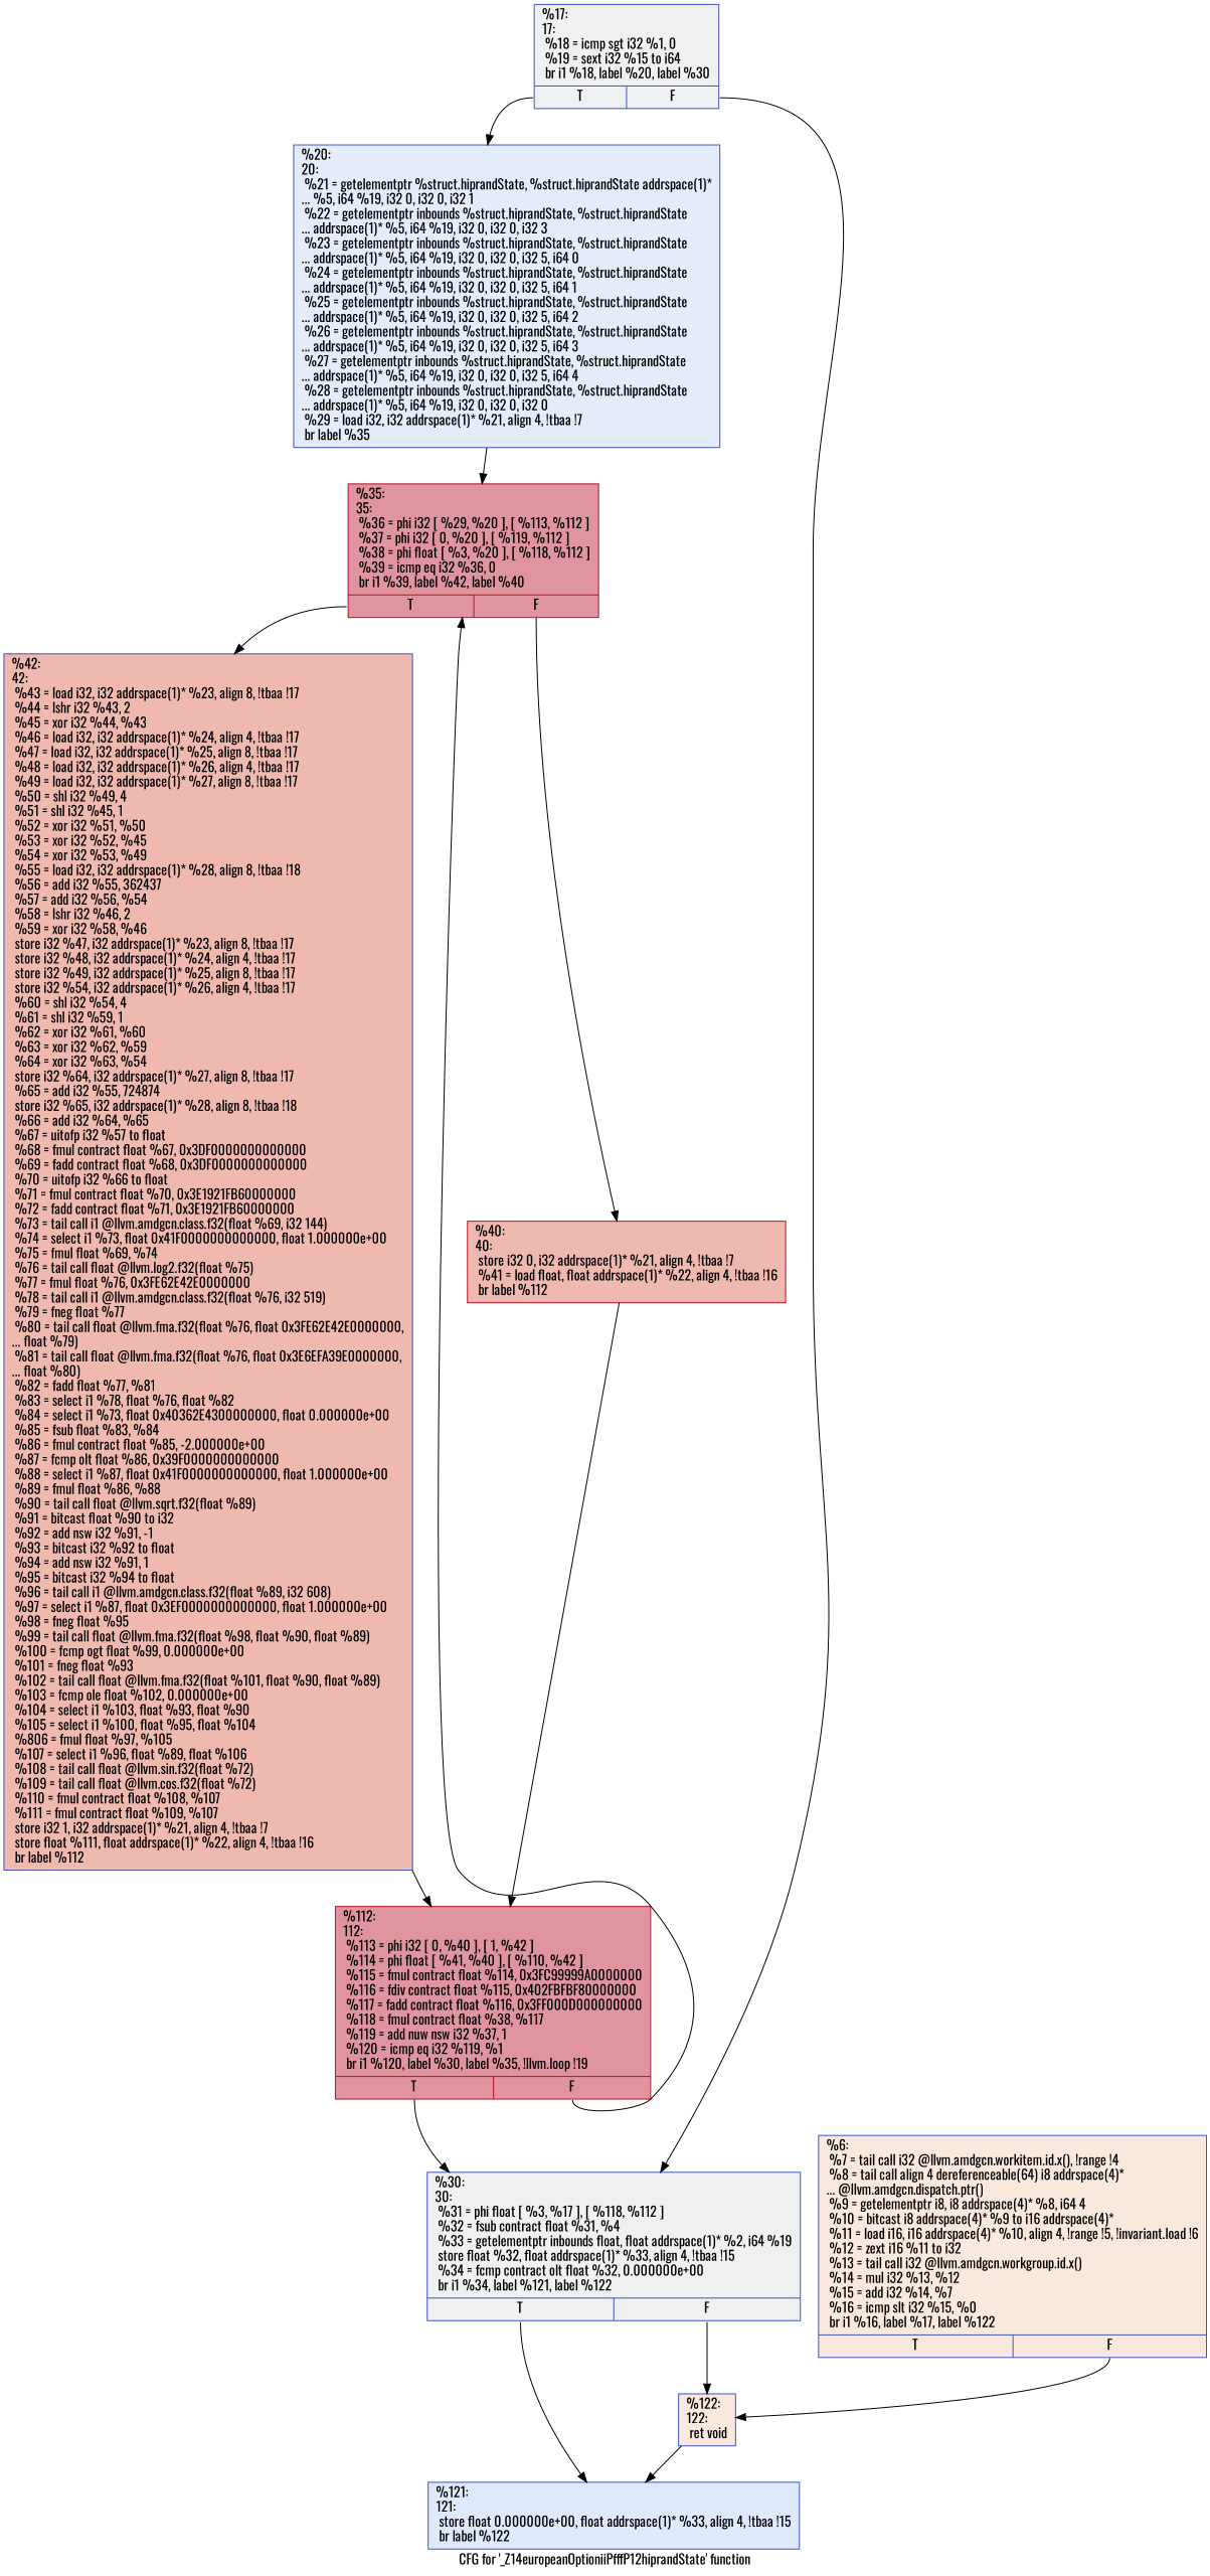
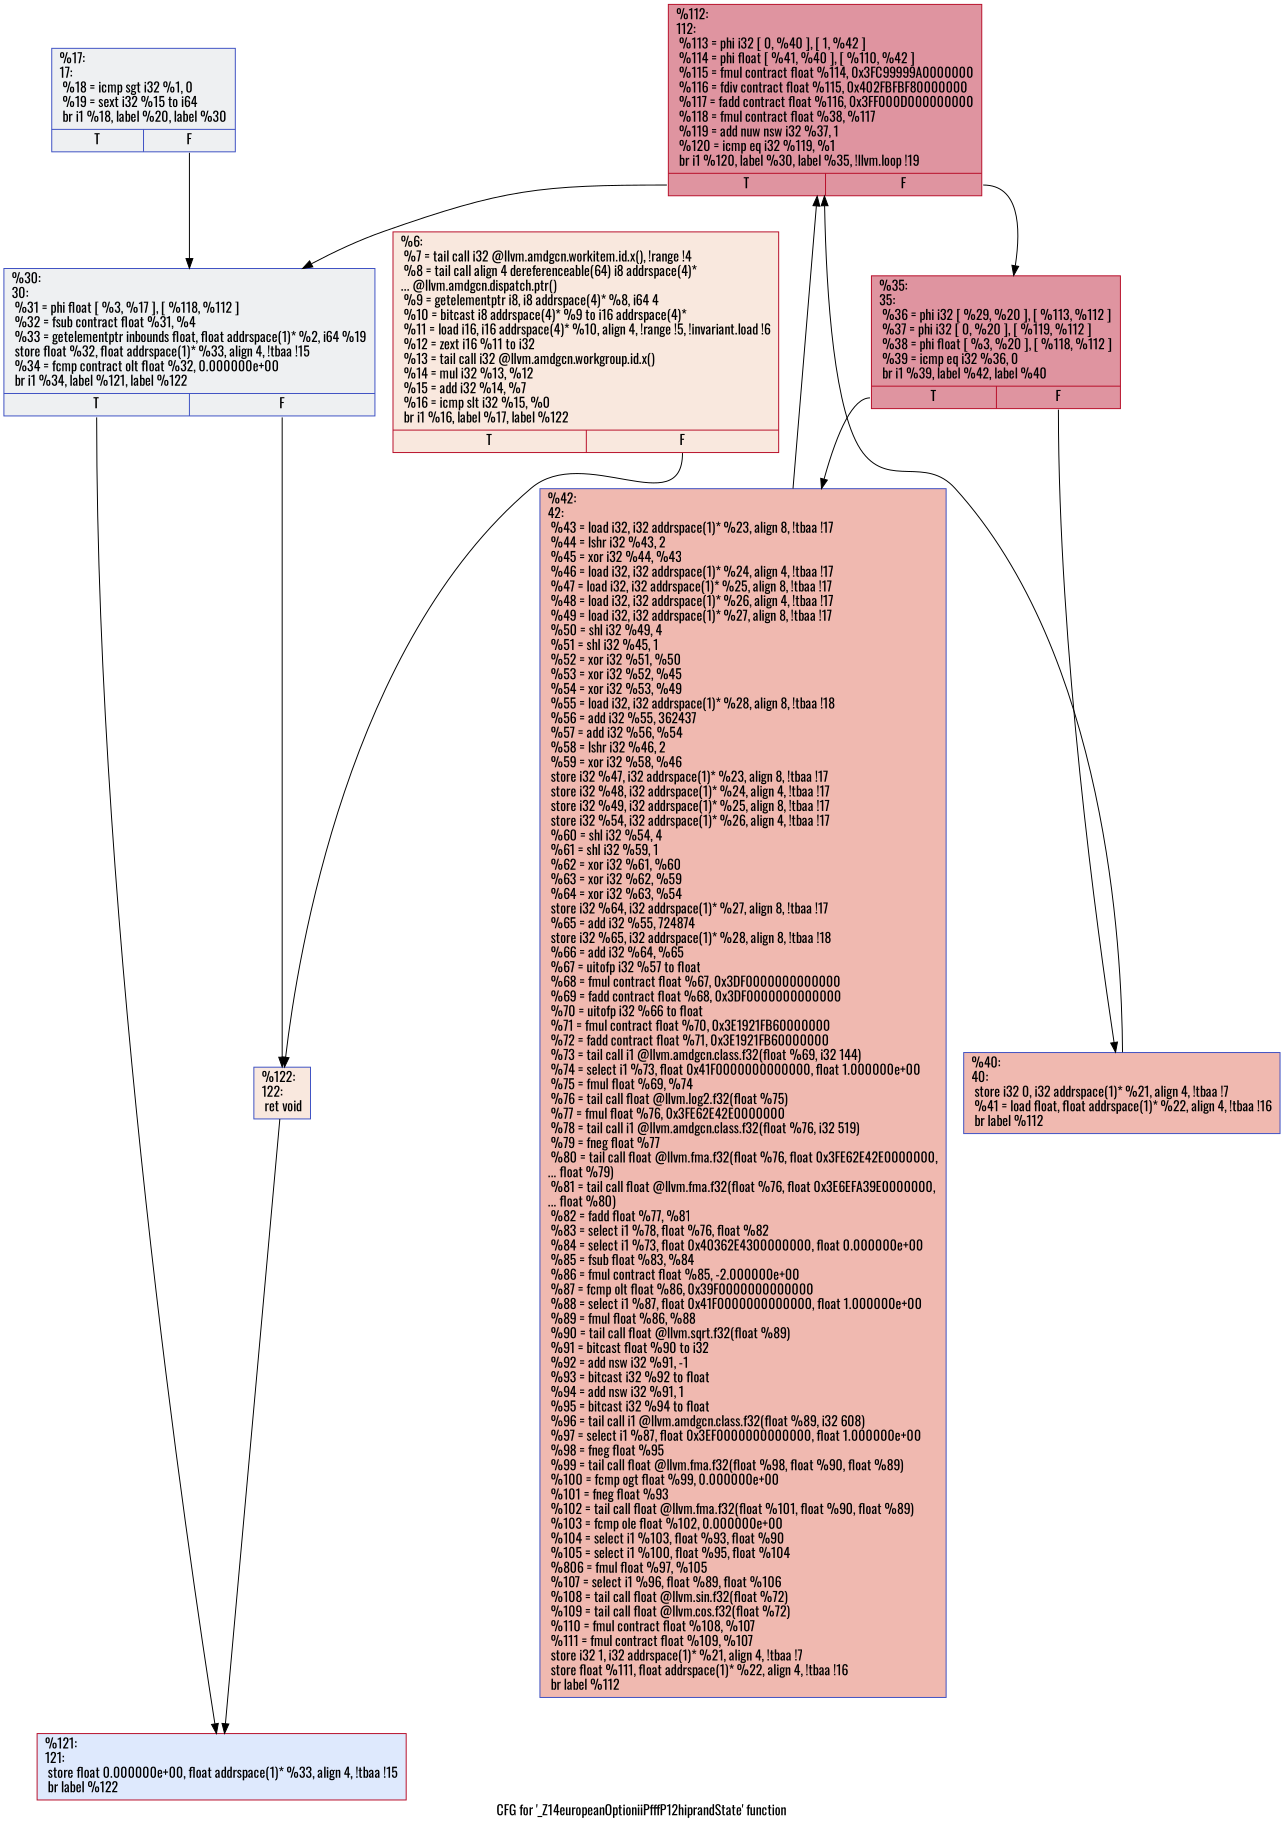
  digraph {
    fontname=Oswald
    label="CFG for '_Z14europeanOptioniiPfffP12hiprandState' function"
    node [color="#3d50c3ff" fillcolor="#f2cab570" fontname=Oswald shape=record style=filled]
    edge [fontname=Oswald tailport=s0]
-   n1 [label="{%6:\l  %7 = tail call i32 @llvm.amdgcn.workitem.id.x(), !range !4\l  %8 = tail call align 4 dereferenceable(64) i8 addrspace(4)*\l... @llvm.amdgcn.dispatch.ptr()\l  %9 = getelementptr i8, i8 addrspace(4)* %8, i64 4\l  %10 = bitcast i8 addrspace(4)* %9 to i16 addrspace(4)*\l  %11 = load i16, i16 addrspace(4)* %10, align 4, !range !5, !invariant.load !6\l  %12 = zext i16 %11 to i32\l  %13 = tail call i32 @llvm.amdgcn.workgroup.id.x()\l  %14 = mul i32 %13, %12\l  %15 = add i32 %14, %7\l  %16 = icmp slt i32 %15, %0\l  br i1 %16, label %17, label %122\l|{<s0>T|<s1>F}}"]
+   n1 [color="#b70d28ff" label="{%6:\l  %7 = tail call i32 @llvm.amdgcn.workitem.id.x(), !range !4\l  %8 = tail call align 4 dereferenceable(64) i8 addrspace(4)*\l... @llvm.amdgcn.dispatch.ptr()\l  %9 = getelementptr i8, i8 addrspace(4)* %8, i64 4\l  %10 = bitcast i8 addrspace(4)* %9 to i16 addrspace(4)*\l  %11 = load i16, i16 addrspace(4)* %10, align 4, !range !5, !invariant.load !6\l  %12 = zext i16 %11 to i32\l  %13 = tail call i32 @llvm.amdgcn.workgroup.id.x()\l  %14 = mul i32 %13, %12\l  %15 = add i32 %14, %7\l  %16 = icmp slt i32 %15, %0\l  br i1 %16, label %17, label %122\l|{<s0>T|<s1>F}}"]
    n2 [label="{%122:\l122:                                              \l  ret void\l}"]
    n3 [fillcolor="#d9dce170" label="{%17:\l17:                                               \l  %18 = icmp sgt i32 %1, 0\l  %19 = sext i32 %15 to i64\l  br i1 %18, label %20, label %30\l|{<s0>T|<s1>F}}"]
-   n4 [fillcolor="#c1d4f470" label="{%20:\l20:                                               \l  %21 = getelementptr %struct.hiprandState, %struct.hiprandState addrspace(1)*\l... %5, i64 %19, i32 0, i32 0, i32 1\l  %22 = getelementptr inbounds %struct.hiprandState, %struct.hiprandState\l... addrspace(1)* %5, i64 %19, i32 0, i32 0, i32 3\l  %23 = getelementptr inbounds %struct.hiprandState, %struct.hiprandState\l... addrspace(1)* %5, i64 %19, i32 0, i32 0, i32 5, i64 0\l  %24 = getelementptr inbounds %struct.hiprandState, %struct.hiprandState\l... addrspace(1)* %5, i64 %19, i32 0, i32 0, i32 5, i64 1\l  %25 = getelementptr inbounds %struct.hiprandState, %struct.hiprandState\l... addrspace(1)* %5, i64 %19, i32 0, i32 0, i32 5, i64 2\l  %26 = getelementptr inbounds %struct.hiprandState, %struct.hiprandState\l... addrspace(1)* %5, i64 %19, i32 0, i32 0, i32 5, i64 3\l  %27 = getelementptr inbounds %struct.hiprandState, %struct.hiprandState\l... addrspace(1)* %5, i64 %19, i32 0, i32 0, i32 5, i64 4\l  %28 = getelementptr inbounds %struct.hiprandState, %struct.hiprandState\l... addrspace(1)* %5, i64 %19, i32 0, i32 0, i32 0\l  %29 = load i32, i32 addrspace(1)* %21, align 4, !tbaa !7\l  br label %35\l}"]
    n5 [fillcolor="#d9dce170" label="{%30:\l30:                                               \l  %31 = phi float [ %3, %17 ], [ %118, %112 ]\l  %32 = fsub contract float %31, %4\l  %33 = getelementptr inbounds float, float addrspace(1)* %2, i64 %19\l  store float %32, float addrspace(1)* %33, align 4, !tbaa !15\l  %34 = fcmp contract olt float %32, 0.000000e+00\l  br i1 %34, label %121, label %122\l|{<s0>T|<s1>F}}"]
-   n6 [fillcolor="#b5cdfa70" label="{%121:\l121:                                              \l  store float 0.000000e+00, float addrspace(1)* %33, align 4, !tbaa !15\l  br label %122\l}"]
+   n6 [color="#b70d28ff" fillcolor="#b5cdfa70" label="{%121:\l121:                                              \l  store float 0.000000e+00, float addrspace(1)* %33, align 4, !tbaa !15\l  br label %122\l}"]
    n7 [color="#b70d28ff" fillcolor="#b70d2870" label="{%35:\l35:                                               \l  %36 = phi i32 [ %29, %20 ], [ %113, %112 ]\l  %37 = phi i32 [ 0, %20 ], [ %119, %112 ]\l  %38 = phi float [ %3, %20 ], [ %118, %112 ]\l  %39 = icmp eq i32 %36, 0\l  br i1 %39, label %42, label %40\l|{<s0>T|<s1>F}}"]
    n8 [fillcolor="#de614d70" label="{%42:\l42:                                               \l  %43 = load i32, i32 addrspace(1)* %23, align 8, !tbaa !17\l  %44 = lshr i32 %43, 2\l  %45 = xor i32 %44, %43\l  %46 = load i32, i32 addrspace(1)* %24, align 4, !tbaa !17\l  %47 = load i32, i32 addrspace(1)* %25, align 8, !tbaa !17\l  %48 = load i32, i32 addrspace(1)* %26, align 4, !tbaa !17\l  %49 = load i32, i32 addrspace(1)* %27, align 8, !tbaa !17\l  %50 = shl i32 %49, 4\l  %51 = shl i32 %45, 1\l  %52 = xor i32 %51, %50\l  %53 = xor i32 %52, %45\l  %54 = xor i32 %53, %49\l  %55 = load i32, i32 addrspace(1)* %28, align 8, !tbaa !18\l  %56 = add i32 %55, 362437\l  %57 = add i32 %56, %54\l  %58 = lshr i32 %46, 2\l  %59 = xor i32 %58, %46\l  store i32 %47, i32 addrspace(1)* %23, align 8, !tbaa !17\l  store i32 %48, i32 addrspace(1)* %24, align 4, !tbaa !17\l  store i32 %49, i32 addrspace(1)* %25, align 8, !tbaa !17\l  store i32 %54, i32 addrspace(1)* %26, align 4, !tbaa !17\l  %60 = shl i32 %54, 4\l  %61 = shl i32 %59, 1\l  %62 = xor i32 %61, %60\l  %63 = xor i32 %62, %59\l  %64 = xor i32 %63, %54\l  store i32 %64, i32 addrspace(1)* %27, align 8, !tbaa !17\l  %65 = add i32 %55, 724874\l  store i32 %65, i32 addrspace(1)* %28, align 8, !tbaa !18\l  %66 = add i32 %64, %65\l  %67 = uitofp i32 %57 to float\l  %68 = fmul contract float %67, 0x3DF0000000000000\l  %69 = fadd contract float %68, 0x3DF0000000000000\l  %70 = uitofp i32 %66 to float\l  %71 = fmul contract float %70, 0x3E1921FB60000000\l  %72 = fadd contract float %71, 0x3E1921FB60000000\l  %73 = tail call i1 @llvm.amdgcn.class.f32(float %69, i32 144)\l  %74 = select i1 %73, float 0x41F0000000000000, float 1.000000e+00\l  %75 = fmul float %69, %74\l  %76 = tail call float @llvm.log2.f32(float %75)\l  %77 = fmul float %76, 0x3FE62E42E0000000\l  %78 = tail call i1 @llvm.amdgcn.class.f32(float %76, i32 519)\l  %79 = fneg float %77\l  %80 = tail call float @llvm.fma.f32(float %76, float 0x3FE62E42E0000000,\l... float %79)\l  %81 = tail call float @llvm.fma.f32(float %76, float 0x3E6EFA39E0000000,\l... float %80)\l  %82 = fadd float %77, %81\l  %83 = select i1 %78, float %76, float %82\l  %84 = select i1 %73, float 0x40362E4300000000, float 0.000000e+00\l  %85 = fsub float %83, %84\l  %86 = fmul contract float %85, -2.000000e+00\l  %87 = fcmp olt float %86, 0x39F0000000000000\l  %88 = select i1 %87, float 0x41F0000000000000, float 1.000000e+00\l  %89 = fmul float %86, %88\l  %90 = tail call float @llvm.sqrt.f32(float %89)\l  %91 = bitcast float %90 to i32\l  %92 = add nsw i32 %91, -1\l  %93 = bitcast i32 %92 to float\l  %94 = add nsw i32 %91, 1\l  %95 = bitcast i32 %94 to float\l  %96 = tail call i1 @llvm.amdgcn.class.f32(float %89, i32 608)\l  %97 = select i1 %87, float 0x3EF0000000000000, float 1.000000e+00\l  %98 = fneg float %95\l  %99 = tail call float @llvm.fma.f32(float %98, float %90, float %89)\l  %100 = fcmp ogt float %99, 0.000000e+00\l  %101 = fneg float %93\l  %102 = tail call float @llvm.fma.f32(float %101, float %90, float %89)\l  %103 = fcmp ole float %102, 0.000000e+00\l  %104 = select i1 %103, float %93, float %90\l  %105 = select i1 %100, float %95, float %104\l  %806 = fmul float %97, %105\l  %107 = select i1 %96, float %89, float %106\l  %108 = tail call float @llvm.sin.f32(float %72)\l  %109 = tail call float @llvm.cos.f32(float %72)\l  %110 = fmul contract float %108, %107\l  %111 = fmul contract float %109, %107\l  store i32 1, i32 addrspace(1)* %21, align 4, !tbaa !7\l  store float %111, float addrspace(1)* %22, align 4, !tbaa !16\l  br label %112\l}"]
-   n9 [color="#b70d28ff" fillcolor="#de614d70" label="{%40:\l40:                                               \l  store i32 0, i32 addrspace(1)* %21, align 4, !tbaa !7\l  %41 = load float, float addrspace(1)* %22, align 4, !tbaa !16\l  br label %112\l}"]
+   n9 [fillcolor="#de614d70" label="{%40:\l40:                                               \l  store i32 0, i32 addrspace(1)* %21, align 4, !tbaa !7\l  %41 = load float, float addrspace(1)* %22, align 4, !tbaa !16\l  br label %112\l}"]
    n10 [color="#b70d28ff" fillcolor="#b70d2870" label="{%112:\l112:                                              \l  %113 = phi i32 [ 0, %40 ], [ 1, %42 ]\l  %114 = phi float [ %41, %40 ], [ %110, %42 ]\l  %115 = fmul contract float %114, 0x3FC99999A0000000\l  %116 = fdiv contract float %115, 0x402FBFBF80000000\l  %117 = fadd contract float %116, 0x3FF000D000000000\l  %118 = fmul contract float %38, %117\l  %119 = add nuw nsw i32 %37, 1\l  %120 = icmp eq i32 %119, %1\l  br i1 %120, label %30, label %35, !llvm.loop !19\l|{<s0>T|<s1>F}}"]
    n1 -> n2 [tailport=s1]
    n2 -> n6
-   n3 -> n4
    n3 -> n5 [tailport=s1]
-   n4 -> n7
    n5 -> n2 [tailport=s1]
    n5 -> n6
    n7 -> n8
    n7 -> n9 [tailport=s1]
    n8 -> n10
    n9 -> n10
    n10 -> n5
    n10 -> n7 [tailport=s1]
  }
